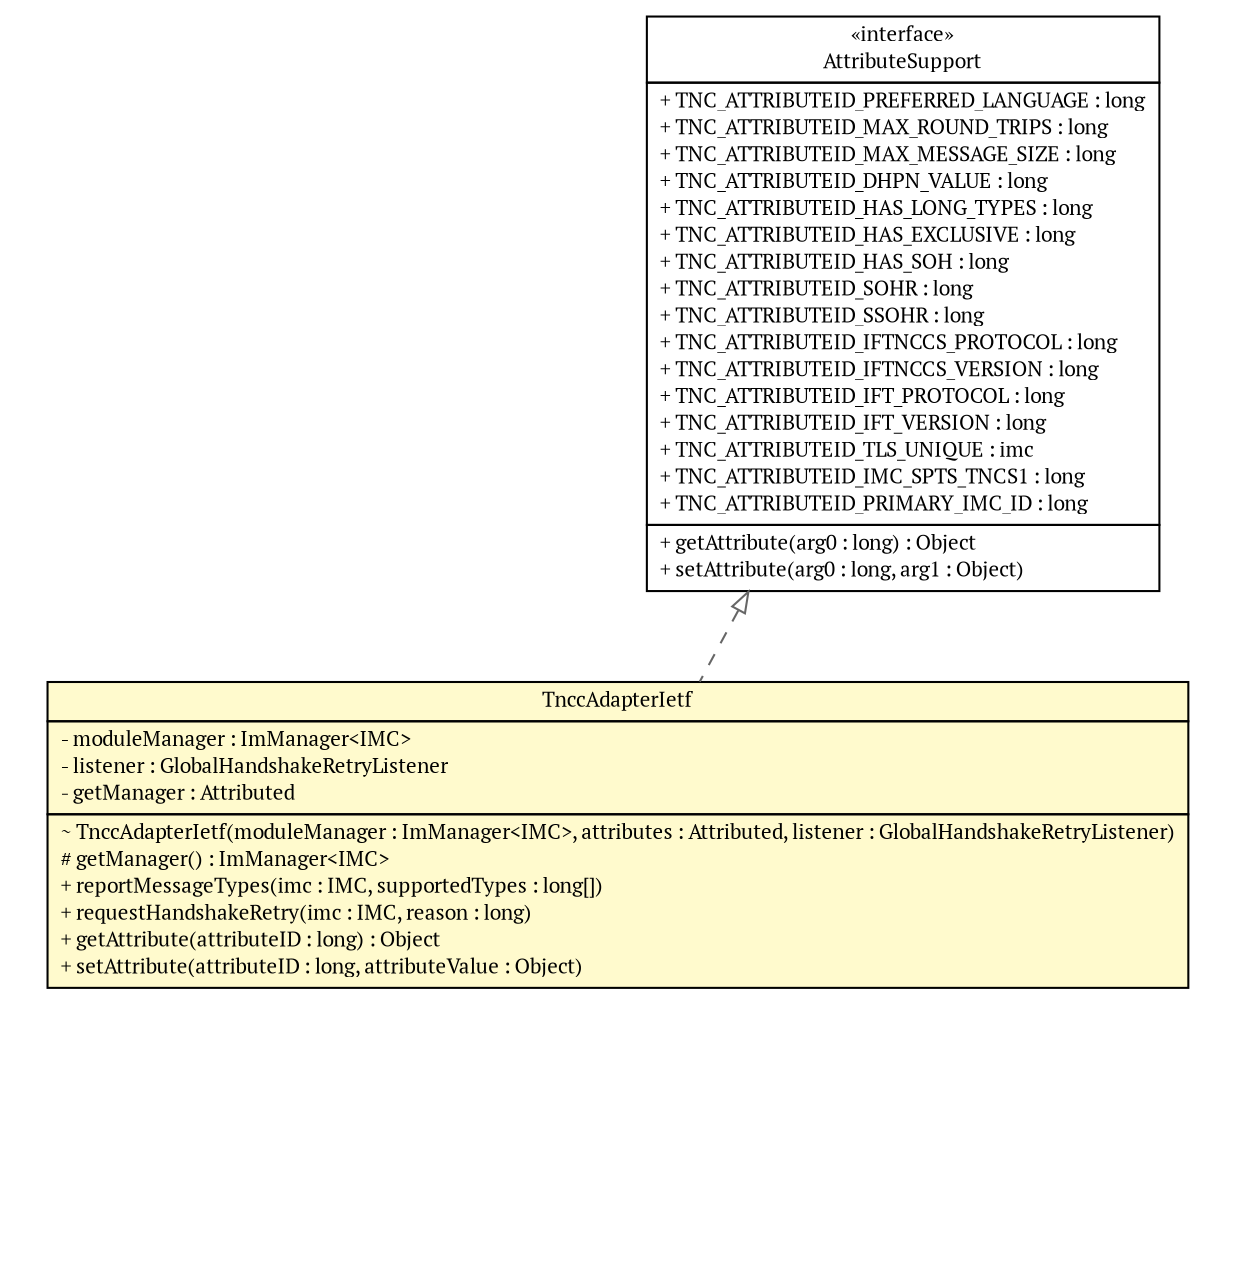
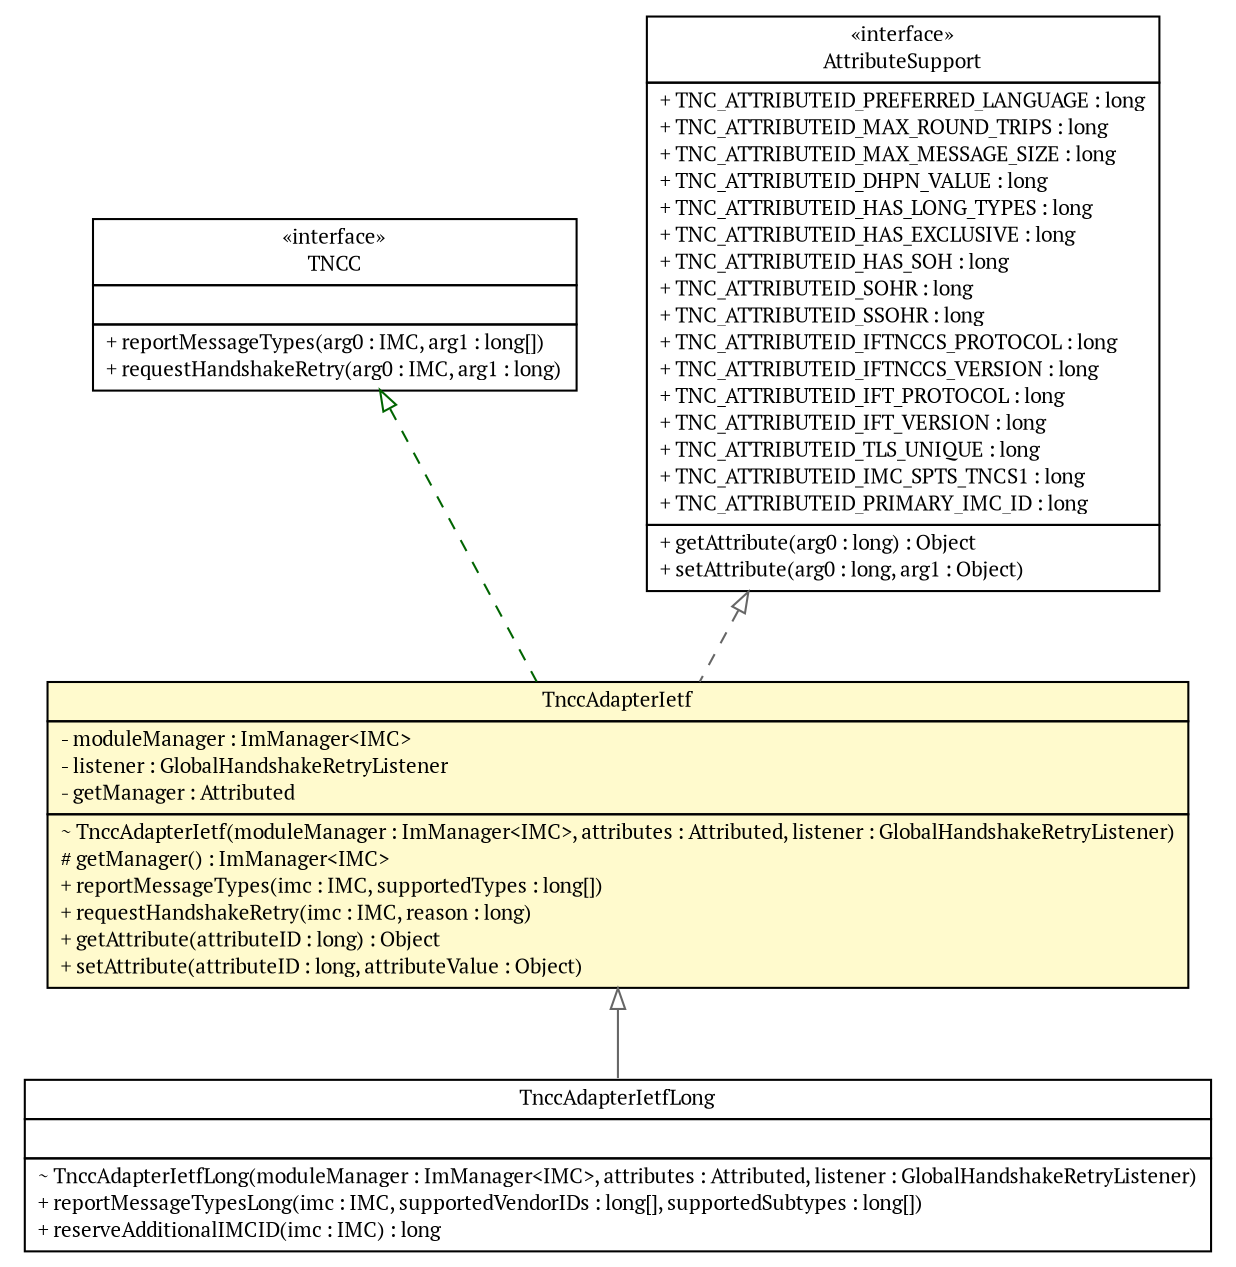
  digraph {
    fontname="PT Serif"
    nodesep=0.25
    ranksep=0.5
    node [fontcolor=black fontname="PT Serif" fontsize=10.0 shape=plaintext]
    edge [arrowtail=empty color=gray40 dir=back fontname="PT Serif" fontsize=10 headport=p labelfontname=Helvetica labelfontsize=10 tailport=p style=dashed]
    n1 [label=<<table title="de.hsbremen.tc.tnc.tnccs.adapter.tnccs.TnccAdapterIetf" border="0" cellborder="1" cellspacing="0" cellpadding="2" port="p" bgcolor="lemonChiffon" href="./TnccAdapterIetf.html"> 		<tr><td><table border="0" cellspacing="0" cellpadding="1"> <tr><td align="center" balign="center"> TnccAdapterIetf </td></tr> 		</table></td></tr> 		<tr><td><table border="0" cellspacing="0" cellpadding="1"> <tr><td align="left" balign="left"> - moduleManager : ImManager&lt;IMC&gt; </td></tr> <tr><td align="left" balign="left"> - listener : GlobalHandshakeRetryListener </td></tr> <tr><td align="left" balign="left"> - getManager : Attributed </td></tr> 		</table></td></tr> 		<tr><td><table border="0" cellspacing="0" cellpadding="1"> <tr><td align="left" balign="left"> ~ TnccAdapterIetf(moduleManager : ImManager&lt;IMC&gt;, attributes : Attributed, listener : GlobalHandshakeRetryListener) </td></tr> <tr><td align="left" balign="left"> # getManager() : ImManager&lt;IMC&gt; </td></tr> <tr><td align="left" balign="left"> + reportMessageTypes(imc : IMC, supportedTypes : long[]) </td></tr> <tr><td align="left" balign="left"> + requestHandshakeRetry(imc : IMC, reason : long) </td></tr> <tr><td align="left" balign="left"> + getAttribute(attributeID : long) : Object </td></tr> <tr><td align="left" balign="left"> + setAttribute(attributeID : long, attributeValue : Object) </td></tr> 		</table></td></tr> 		</table>>]
-   n4 [label=<<table title="org.trustedcomputinggroup.tnc.ifimc.AttributeSupport" border="0" cellborder="1" cellspacing="0" cellpadding="2" port="p" href="http://java.sun.com/j2se/1.4.2/docs/api/org/trustedcomputinggroup/tnc/ifimc/AttributeSupport.html"> 		<tr><td><table border="0" cellspacing="0" cellpadding="1"> <tr><td align="center" balign="center"> &#171;interface&#187; </td></tr> <tr><td align="center" balign="center"> AttributeSupport </td></tr> 		</table></td></tr> 		<tr><td><table border="0" cellspacing="0" cellpadding="1"> <tr><td align="left" balign="left"> + TNC_ATTRIBUTEID_PREFERRED_LANGUAGE : long </td></tr> <tr><td align="left" balign="left"> + TNC_ATTRIBUTEID_MAX_ROUND_TRIPS : long </td></tr> <tr><td align="left" balign="left"> + TNC_ATTRIBUTEID_MAX_MESSAGE_SIZE : long </td></tr> <tr><td align="left" balign="left"> + TNC_ATTRIBUTEID_DHPN_VALUE : long </td></tr> <tr><td align="left" balign="left"> + TNC_ATTRIBUTEID_HAS_LONG_TYPES : long </td></tr> <tr><td align="left" balign="left"> + TNC_ATTRIBUTEID_HAS_EXCLUSIVE : long </td></tr> <tr><td align="left" balign="left"> + TNC_ATTRIBUTEID_HAS_SOH : long </td></tr> <tr><td align="left" balign="left"> + TNC_ATTRIBUTEID_SOHR : long </td></tr> <tr><td align="left" balign="left"> + TNC_ATTRIBUTEID_SSOHR : long </td></tr> <tr><td align="left" balign="left"> + TNC_ATTRIBUTEID_IFTNCCS_PROTOCOL : long </td></tr> <tr><td align="left" balign="left"> + TNC_ATTRIBUTEID_IFTNCCS_VERSION : long </td></tr> <tr><td align="left" balign="left"> + TNC_ATTRIBUTEID_IFT_PROTOCOL : long </td></tr> <tr><td align="left" balign="left"> + TNC_ATTRIBUTEID_IFT_VERSION : long </td></tr> <tr><td align="left" balign="left"> + TNC_ATTRIBUTEID_TLS_UNIQUE : imc </td></tr> <tr><td align="left" balign="left"> + TNC_ATTRIBUTEID_IMC_SPTS_TNCS1 : long </td></tr> <tr><td align="left" balign="left"> + TNC_ATTRIBUTEID_PRIMARY_IMC_ID : long </td></tr> 		</table></td></tr> 		<tr><td><table border="0" cellspacing="0" cellpadding="1"> <tr><td align="left" balign="left"> + getAttribute(arg0 : long) : Object </td></tr> <tr><td align="left" balign="left"> + setAttribute(arg0 : long, arg1 : Object) </td></tr> 		</table></td></tr> 		</table>>]
+   n2 [label=<<table title="de.hsbremen.tc.tnc.tnccs.adapter.tnccs.TnccAdapterIetfLong" border="0" cellborder="1" cellspacing="0" cellpadding="2" port="p" href="./TnccAdapterIetfLong.html"> 		<tr><td><table border="0" cellspacing="0" cellpadding="1"> <tr><td align="center" balign="center"> TnccAdapterIetfLong </td></tr> 		</table></td></tr> 		<tr><td><table border="0" cellspacing="0" cellpadding="1"> <tr><td align="left" balign="left">  </td></tr> 		</table></td></tr> 		<tr><td><table border="0" cellspacing="0" cellpadding="1"> <tr><td align="left" balign="left"> ~ TnccAdapterIetfLong(moduleManager : ImManager&lt;IMC&gt;, attributes : Attributed, listener : GlobalHandshakeRetryListener) </td></tr> <tr><td align="left" balign="left"> + reportMessageTypesLong(imc : IMC, supportedVendorIDs : long[], supportedSubtypes : long[]) </td></tr> <tr><td align="left" balign="left"> + reserveAdditionalIMCID(imc : IMC) : long </td></tr> 		</table></td></tr> 		</table>>]
+   n3 [label=<<table title="org.trustedcomputinggroup.tnc.ifimc.TNCC" border="0" cellborder="1" cellspacing="0" cellpadding="2" port="p" href="http://java.sun.com/j2se/1.4.2/docs/api/org/trustedcomputinggroup/tnc/ifimc/TNCC.html"> 		<tr><td><table border="0" cellspacing="0" cellpadding="1"> <tr><td align="center" balign="center"> &#171;interface&#187; </td></tr> <tr><td align="center" balign="center"> TNCC </td></tr> 		</table></td></tr> 		<tr><td><table border="0" cellspacing="0" cellpadding="1"> <tr><td align="left" balign="left">  </td></tr> 		</table></td></tr> 		<tr><td><table border="0" cellspacing="0" cellpadding="1"> <tr><td align="left" balign="left"> + reportMessageTypes(arg0 : IMC, arg1 : long[]) </td></tr> <tr><td align="left" balign="left"> + requestHandshakeRetry(arg0 : IMC, arg1 : long) </td></tr> 		</table></td></tr> 		</table>>]
+   n4 [label=<<table title="org.trustedcomputinggroup.tnc.ifimc.AttributeSupport" border="0" cellborder="1" cellspacing="0" cellpadding="2" port="p" href="http://java.sun.com/j2se/1.4.2/docs/api/org/trustedcomputinggroup/tnc/ifimc/AttributeSupport.html"> 		<tr><td><table border="0" cellspacing="0" cellpadding="1"> <tr><td align="center" balign="center"> &#171;interface&#187; </td></tr> <tr><td align="center" balign="center"> AttributeSupport </td></tr> 		</table></td></tr> 		<tr><td><table border="0" cellspacing="0" cellpadding="1"> <tr><td align="left" balign="left"> + TNC_ATTRIBUTEID_PREFERRED_LANGUAGE : long </td></tr> <tr><td align="left" balign="left"> + TNC_ATTRIBUTEID_MAX_ROUND_TRIPS : long </td></tr> <tr><td align="left" balign="left"> + TNC_ATTRIBUTEID_MAX_MESSAGE_SIZE : long </td></tr> <tr><td align="left" balign="left"> + TNC_ATTRIBUTEID_DHPN_VALUE : long </td></tr> <tr><td align="left" balign="left"> + TNC_ATTRIBUTEID_HAS_LONG_TYPES : long </td></tr> <tr><td align="left" balign="left"> + TNC_ATTRIBUTEID_HAS_EXCLUSIVE : long </td></tr> <tr><td align="left" balign="left"> + TNC_ATTRIBUTEID_HAS_SOH : long </td></tr> <tr><td align="left" balign="left"> + TNC_ATTRIBUTEID_SOHR : long </td></tr> <tr><td align="left" balign="left"> + TNC_ATTRIBUTEID_SSOHR : long </td></tr> <tr><td align="left" balign="left"> + TNC_ATTRIBUTEID_IFTNCCS_PROTOCOL : long </td></tr> <tr><td align="left" balign="left"> + TNC_ATTRIBUTEID_IFTNCCS_VERSION : long </td></tr> <tr><td align="left" balign="left"> + TNC_ATTRIBUTEID_IFT_PROTOCOL : long </td></tr> <tr><td align="left" balign="left"> + TNC_ATTRIBUTEID_IFT_VERSION : long </td></tr> <tr><td align="left" balign="left"> + TNC_ATTRIBUTEID_TLS_UNIQUE : long </td></tr> <tr><td align="left" balign="left"> + TNC_ATTRIBUTEID_IMC_SPTS_TNCS1 : long </td></tr> <tr><td align="left" balign="left"> + TNC_ATTRIBUTEID_PRIMARY_IMC_ID : long </td></tr> 		</table></td></tr> 		<tr><td><table border="0" cellspacing="0" cellpadding="1"> <tr><td align="left" balign="left"> + getAttribute(arg0 : long) : Object </td></tr> <tr><td align="left" balign="left"> + setAttribute(arg0 : long, arg1 : Object) </td></tr> 		</table></td></tr> 		</table>>]
+   n1 -> n2 [style=""]
+   n3 -> n1 [color=darkgreen]
    n4 -> n1
  }
